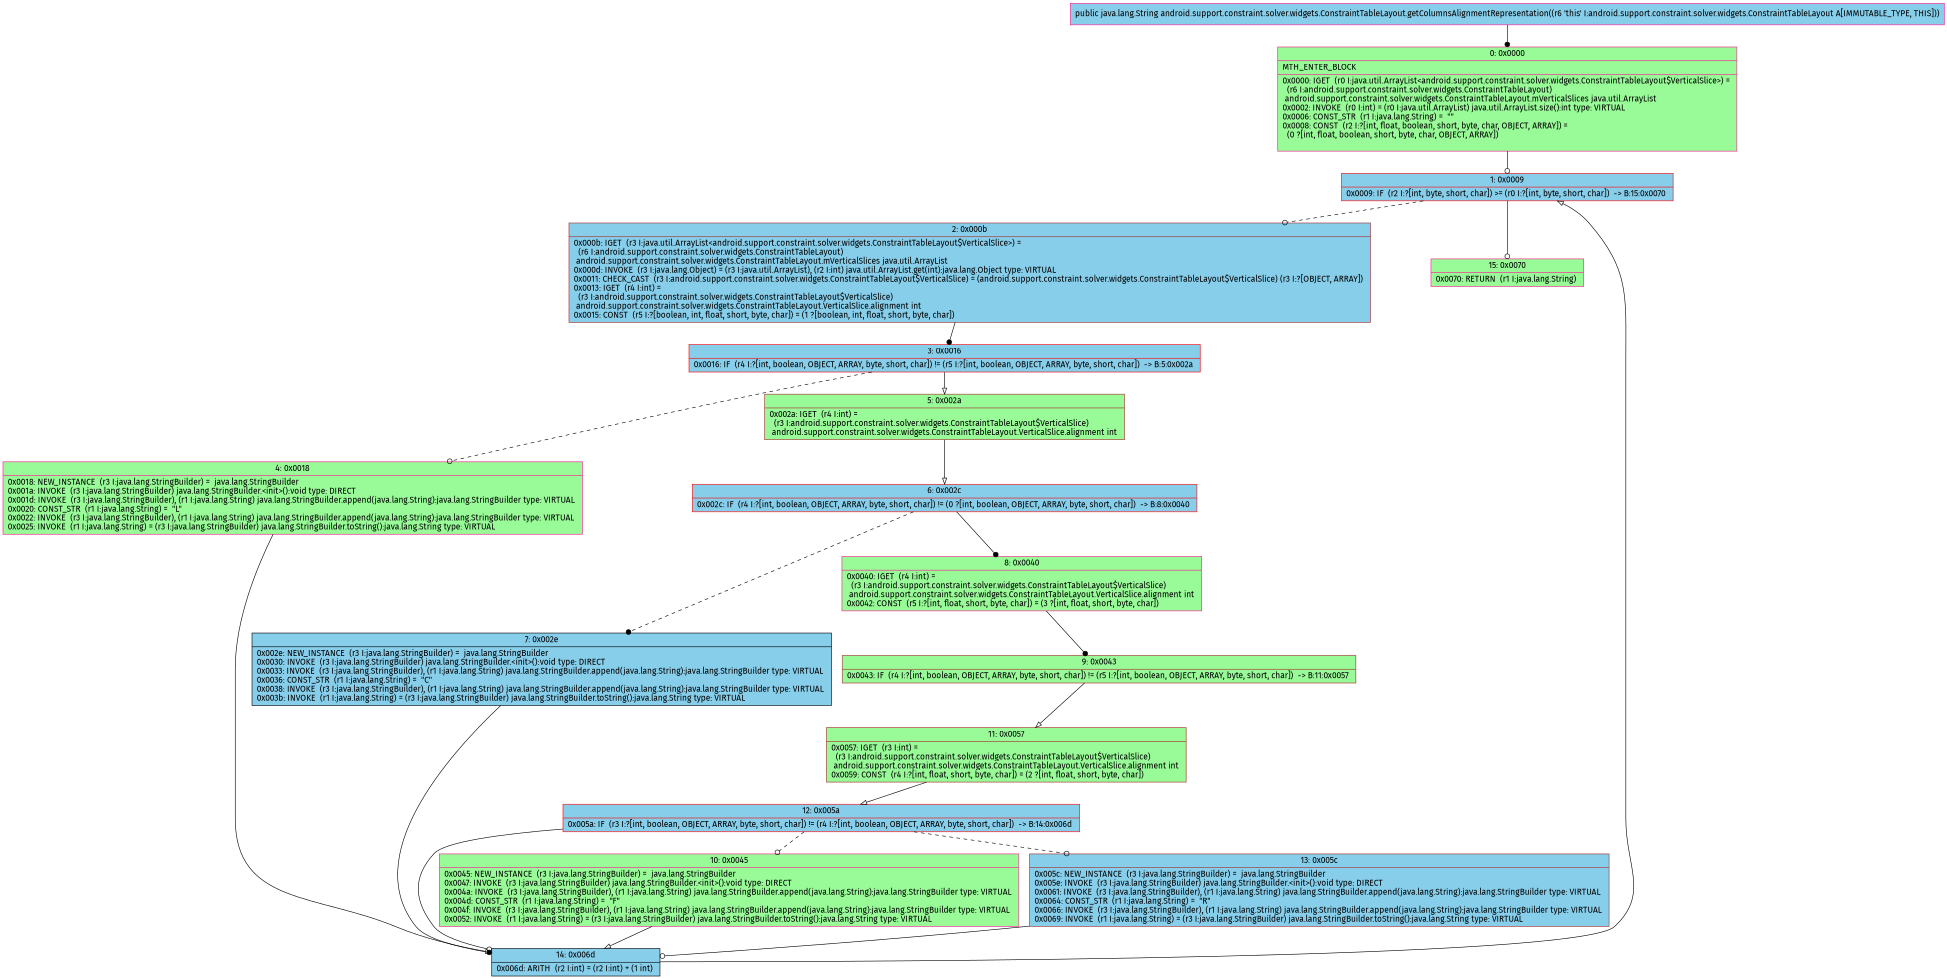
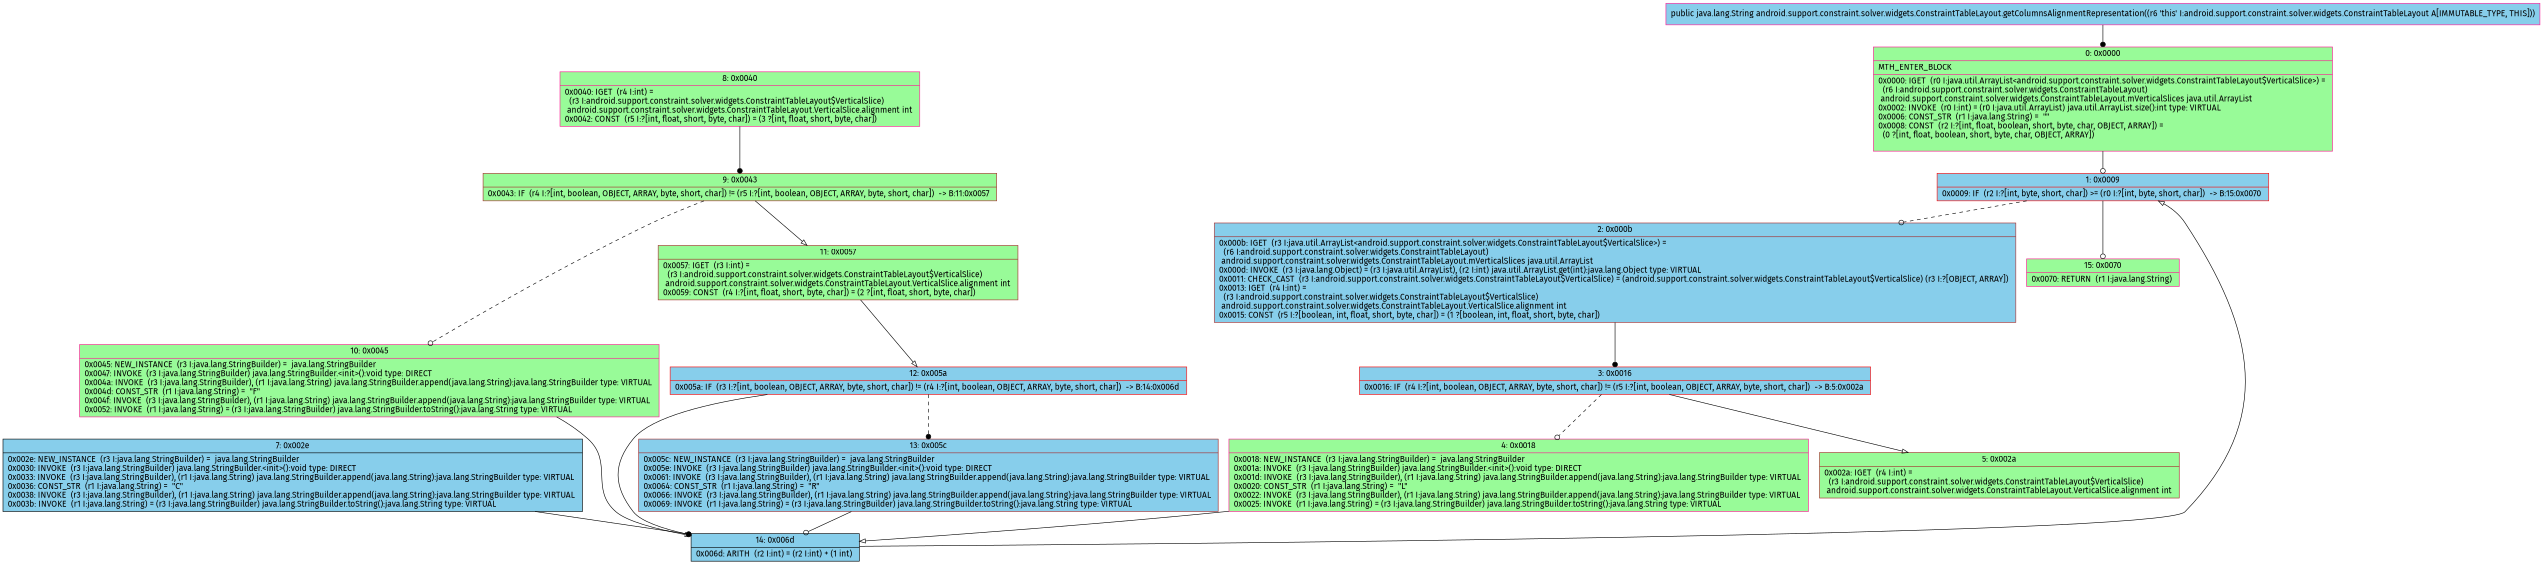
  digraph {
    fontname="Fira Sans"
    node [color=deeppink fillcolor=skyblue fontname="Fira Sans" shape=record style=filled]
    edge [arrowhead=odot fontname="Fira Sans"]
    n1 [fillcolor=palegreen label="{0\:\ 0x0000|MTH_ENTER_BLOCK\l|0x0000: IGET  (r0 I:java.util.ArrayList\<android.support.constraint.solver.widgets.ConstraintTableLayout$VerticalSlice\>) = \l  (r6 I:android.support.constraint.solver.widgets.ConstraintTableLayout)\l android.support.constraint.solver.widgets.ConstraintTableLayout.mVerticalSlices java.util.ArrayList \l0x0002: INVOKE  (r0 I:int) = (r0 I:java.util.ArrayList) java.util.ArrayList.size():int type: VIRTUAL \l0x0006: CONST_STR  (r1 I:java.lang.String) =  \"\" \l0x0008: CONST  (r2 I:?[int, float, boolean, short, byte, char, OBJECT, ARRAY]) = \l  (0 ?[int, float, boolean, short, byte, char, OBJECT, ARRAY])\l \l}"]
    n2 [color=red label="{1\:\ 0x0009|0x0009: IF  (r2 I:?[int, byte, short, char]) \>= (r0 I:?[int, byte, short, char])  \-\> B:15:0x0070 \l}"]
    n3 [color=brown label="{2\:\ 0x000b|0x000b: IGET  (r3 I:java.util.ArrayList\<android.support.constraint.solver.widgets.ConstraintTableLayout$VerticalSlice\>) = \l  (r6 I:android.support.constraint.solver.widgets.ConstraintTableLayout)\l android.support.constraint.solver.widgets.ConstraintTableLayout.mVerticalSlices java.util.ArrayList \l0x000d: INVOKE  (r3 I:java.lang.Object) = (r3 I:java.util.ArrayList), (r2 I:int) java.util.ArrayList.get(int):java.lang.Object type: VIRTUAL \l0x0011: CHECK_CAST  (r3 I:android.support.constraint.solver.widgets.ConstraintTableLayout$VerticalSlice) = (android.support.constraint.solver.widgets.ConstraintTableLayout$VerticalSlice) (r3 I:?[OBJECT, ARRAY]) \l0x0013: IGET  (r4 I:int) = \l  (r3 I:android.support.constraint.solver.widgets.ConstraintTableLayout$VerticalSlice)\l android.support.constraint.solver.widgets.ConstraintTableLayout.VerticalSlice.alignment int \l0x0015: CONST  (r5 I:?[boolean, int, float, short, byte, char]) = (1 ?[boolean, int, float, short, byte, char]) \l}"]
    n4 [fillcolor=palegreen label="{15\:\ 0x0070|0x0070: RETURN  (r1 I:java.lang.String) \l}"]
    n5 [color=red label="{3\:\ 0x0016|0x0016: IF  (r4 I:?[int, boolean, OBJECT, ARRAY, byte, short, char]) != (r5 I:?[int, boolean, OBJECT, ARRAY, byte, short, char])  \-\> B:5:0x002a \l}"]
    n6 [fillcolor=palegreen label="{4\:\ 0x0018|0x0018: NEW_INSTANCE  (r3 I:java.lang.StringBuilder) =  java.lang.StringBuilder \l0x001a: INVOKE  (r3 I:java.lang.StringBuilder) java.lang.StringBuilder.\<init\>():void type: DIRECT \l0x001d: INVOKE  (r3 I:java.lang.StringBuilder), (r1 I:java.lang.String) java.lang.StringBuilder.append(java.lang.String):java.lang.StringBuilder type: VIRTUAL \l0x0020: CONST_STR  (r1 I:java.lang.String) =  \"L\" \l0x0022: INVOKE  (r3 I:java.lang.StringBuilder), (r1 I:java.lang.String) java.lang.StringBuilder.append(java.lang.String):java.lang.StringBuilder type: VIRTUAL \l0x0025: INVOKE  (r1 I:java.lang.String) = (r3 I:java.lang.StringBuilder) java.lang.StringBuilder.toString():java.lang.String type: VIRTUAL \l}"]
    n7 [color=brown fillcolor=palegreen label="{5\:\ 0x002a|0x002a: IGET  (r4 I:int) = \l  (r3 I:android.support.constraint.solver.widgets.ConstraintTableLayout$VerticalSlice)\l android.support.constraint.solver.widgets.ConstraintTableLayout.VerticalSlice.alignment int \l}"]
    n8 [color=black label="{14\:\ 0x006d|0x006d: ARITH  (r2 I:int) = (r2 I:int) + (1 int) \l}"]
-   n9 [color=red label="{6\:\ 0x002c|0x002c: IF  (r4 I:?[int, boolean, OBJECT, ARRAY, byte, short, char]) != (0 ?[int, boolean, OBJECT, ARRAY, byte, short, char])  \-\> B:8:0x0040 \l}"]
    n10 [color=black label="{7\:\ 0x002e|0x002e: NEW_INSTANCE  (r3 I:java.lang.StringBuilder) =  java.lang.StringBuilder \l0x0030: INVOKE  (r3 I:java.lang.StringBuilder) java.lang.StringBuilder.\<init\>():void type: DIRECT \l0x0033: INVOKE  (r3 I:java.lang.StringBuilder), (r1 I:java.lang.String) java.lang.StringBuilder.append(java.lang.String):java.lang.StringBuilder type: VIRTUAL \l0x0036: CONST_STR  (r1 I:java.lang.String) =  \"C\" \l0x0038: INVOKE  (r3 I:java.lang.StringBuilder), (r1 I:java.lang.String) java.lang.StringBuilder.append(java.lang.String):java.lang.StringBuilder type: VIRTUAL \l0x003b: INVOKE  (r1 I:java.lang.String) = (r3 I:java.lang.StringBuilder) java.lang.StringBuilder.toString():java.lang.String type: VIRTUAL \l}"]
    n11 [fillcolor=palegreen label="{8\:\ 0x0040|0x0040: IGET  (r4 I:int) = \l  (r3 I:android.support.constraint.solver.widgets.ConstraintTableLayout$VerticalSlice)\l android.support.constraint.solver.widgets.ConstraintTableLayout.VerticalSlice.alignment int \l0x0042: CONST  (r5 I:?[int, float, short, byte, char]) = (3 ?[int, float, short, byte, char]) \l}"]
    n12 [color=brown fillcolor=palegreen label="{9\:\ 0x0043|0x0043: IF  (r4 I:?[int, boolean, OBJECT, ARRAY, byte, short, char]) != (r5 I:?[int, boolean, OBJECT, ARRAY, byte, short, char])  \-\> B:11:0x0057 \l}"]
    n13 [fillcolor=palegreen label="{10\:\ 0x0045|0x0045: NEW_INSTANCE  (r3 I:java.lang.StringBuilder) =  java.lang.StringBuilder \l0x0047: INVOKE  (r3 I:java.lang.StringBuilder) java.lang.StringBuilder.\<init\>():void type: DIRECT \l0x004a: INVOKE  (r3 I:java.lang.StringBuilder), (r1 I:java.lang.String) java.lang.StringBuilder.append(java.lang.String):java.lang.StringBuilder type: VIRTUAL \l0x004d: CONST_STR  (r1 I:java.lang.String) =  \"F\" \l0x004f: INVOKE  (r3 I:java.lang.StringBuilder), (r1 I:java.lang.String) java.lang.StringBuilder.append(java.lang.String):java.lang.StringBuilder type: VIRTUAL \l0x0052: INVOKE  (r1 I:java.lang.String) = (r3 I:java.lang.StringBuilder) java.lang.StringBuilder.toString():java.lang.String type: VIRTUAL \l}"]
    n14 [color=brown fillcolor=palegreen label="{11\:\ 0x0057|0x0057: IGET  (r3 I:int) = \l  (r3 I:android.support.constraint.solver.widgets.ConstraintTableLayout$VerticalSlice)\l android.support.constraint.solver.widgets.ConstraintTableLayout.VerticalSlice.alignment int \l0x0059: CONST  (r4 I:?[int, float, short, byte, char]) = (2 ?[int, float, short, byte, char]) \l}"]
    n15 [color=red label="{12\:\ 0x005a|0x005a: IF  (r3 I:?[int, boolean, OBJECT, ARRAY, byte, short, char]) != (r4 I:?[int, boolean, OBJECT, ARRAY, byte, short, char])  \-\> B:14:0x006d \l}"]
    n16 [color=brown label="{13\:\ 0x005c|0x005c: NEW_INSTANCE  (r3 I:java.lang.StringBuilder) =  java.lang.StringBuilder \l0x005e: INVOKE  (r3 I:java.lang.StringBuilder) java.lang.StringBuilder.\<init\>():void type: DIRECT \l0x0061: INVOKE  (r3 I:java.lang.StringBuilder), (r1 I:java.lang.String) java.lang.StringBuilder.append(java.lang.String):java.lang.StringBuilder type: VIRTUAL \l0x0064: CONST_STR  (r1 I:java.lang.String) =  \"R\" \l0x0066: INVOKE  (r3 I:java.lang.StringBuilder), (r1 I:java.lang.String) java.lang.StringBuilder.append(java.lang.String):java.lang.StringBuilder type: VIRTUAL \l0x0069: INVOKE  (r1 I:java.lang.String) = (r3 I:java.lang.StringBuilder) java.lang.StringBuilder.toString():java.lang.String type: VIRTUAL \l}"]
    n17 [label="{public java.lang.String android.support.constraint.solver.widgets.ConstraintTableLayout.getColumnsAlignmentRepresentation((r6 'this' I:android.support.constraint.solver.widgets.ConstraintTableLayout A[IMMUTABLE_TYPE, THIS])) }"]
    n1 -> n2
    n2 -> n3 [style=dashed]
    n2 -> n4
    n3 -> n5 [arrowhead=dot]
    n5 -> n6 [style=dashed]
    n5 -> n7 [arrowhead=onormal]
    n6 -> n8 [arrowhead=onormal]
-   n7 -> n9 [arrowhead=onormal]
    n8 -> n2 [arrowhead=onormal]
-   n9 -> n10 [arrowhead=dot style=dashed]
-   n9 -> n11 [arrowhead=dot]
    n10 -> n8 [arrowhead=dot]
    n11 -> n12 [arrowhead=dot]
-   n15 -> n13 [style=dashed]
+   n12 -> n13 [style=dashed]
    n12 -> n14 [arrowhead=onormal]
    n13 -> n8 [arrowhead=onormal]
    n14 -> n15 [arrowhead=onormal]
    n15 -> n8
-   n15 -> n16 [style=dashed]
+   n15 -> n16 [arrowhead=dot style=dashed]
    n16 -> n8
    n17 -> n1 [arrowhead=dot]
  }
